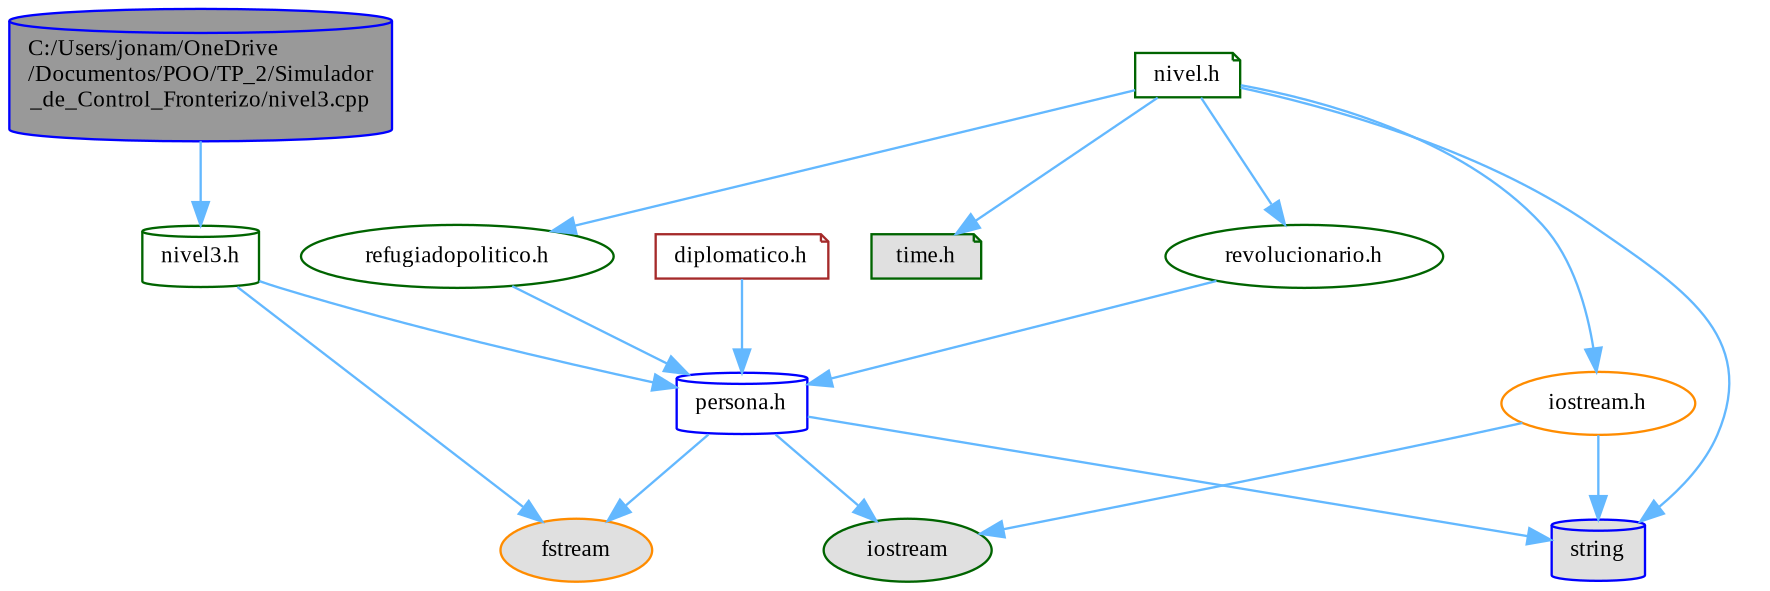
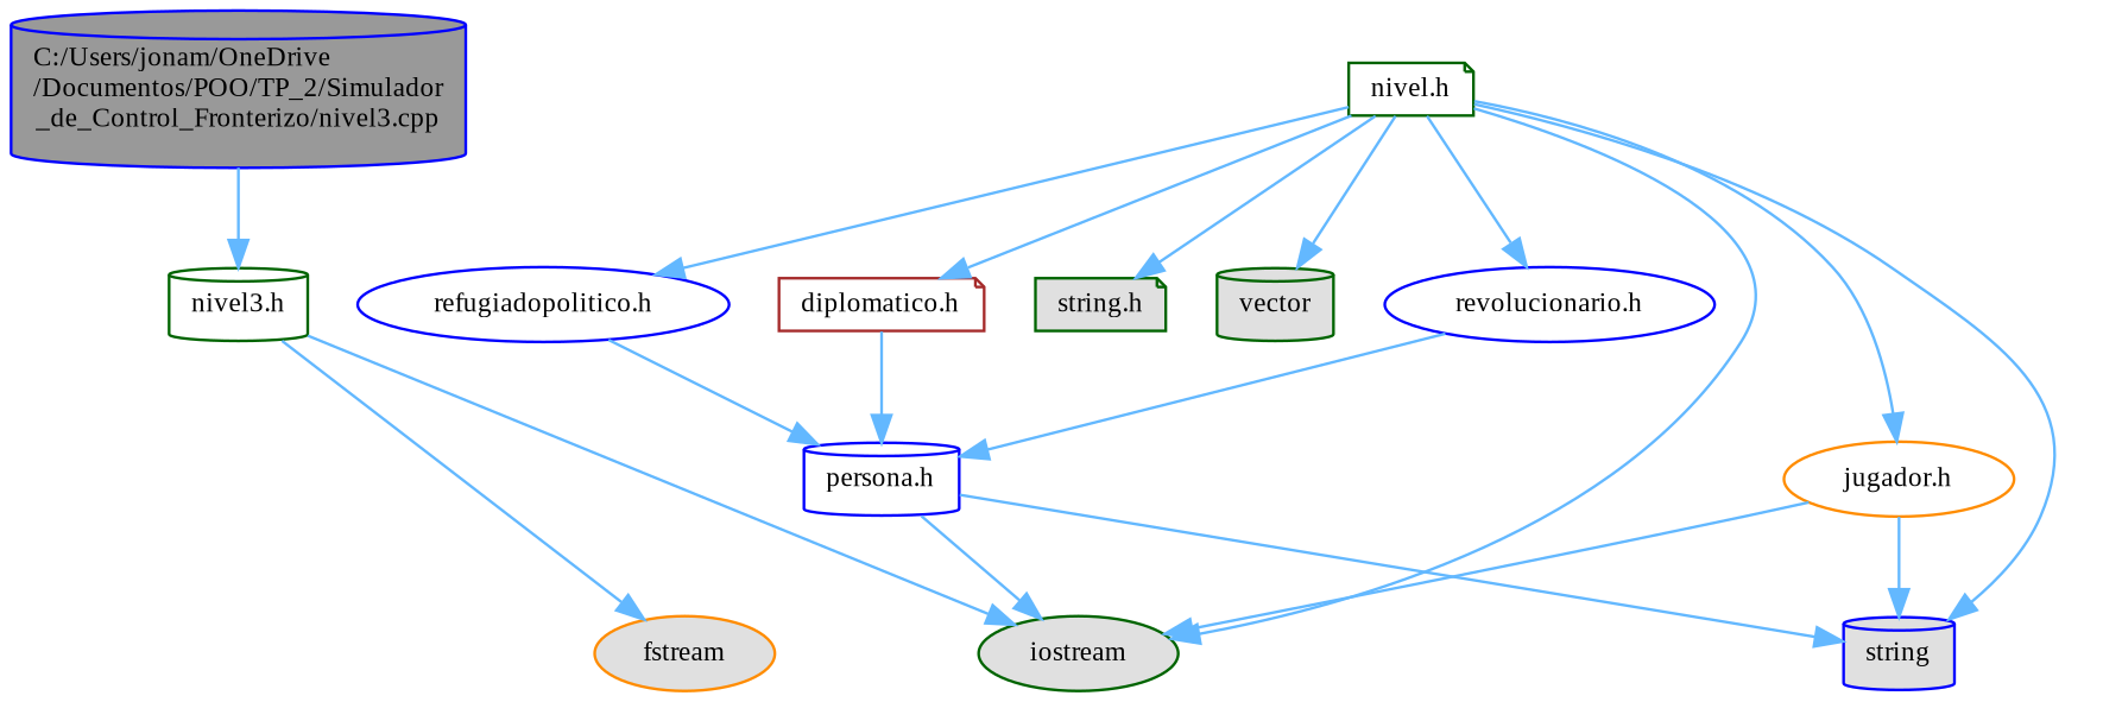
  digraph {
    fontname="Liberation Serif"
    node [color=darkgreen fillcolor=white fontname="Liberation Serif" fontsize=10 shape=cylinder style=filled]
    edge [color=steelblue1 fontname="Liberation Serif" fontsize=10 labelfontname=Helvetica labelfontsize=10 style=solid]
    n1 [color=blue fillcolor=grey60 fontcolor=black height=0.2 label="C:/Users/jonam/OneDrive\l/Documentos/POO/TP_2/Simulador\l_de_Control_Fronterizo/nivel3.cpp" width=0.4]
    n2 [height=0.2 label="nivel3.h" width=0.4]
    n3 [fillcolor="#E0E0E0" height=0.2 label=iostream shape=ellipse width=0.4]
    n4 [color=darkorange fillcolor="#E0E0E0" height=0.2 label=fstream shape=ellipse width=0.4]
    n5 [height=0.2 label="nivel.h" shape=note width=0.4]
    n6 [color=blue fillcolor="#E0E0E0" height=0.2 label=string width=0.4]
-   n7 [color=darkorange height=0.2 label="iostream.h" shape=ellipse width=0.4]
+   n7 [color=darkorange height=0.2 label="jugador.h" shape=ellipse width=0.4]
    n8 [color=brown height=0.2 label="diplomatico.h" shape=note width=0.4]
-   n9 [height=0.2 label="refugiadopolitico.h" shape=ellipse width=0.4]
-   n10 [height=0.2 label="revolucionario.h" shape=ellipse width=0.4]
-   n11 [fillcolor="#E0E0E0" height=0.2 label="time.h" shape=note width=0.4]
+   n9 [color=blue height=0.2 label="refugiadopolitico.h" shape=ellipse width=0.4]
+   n10 [color=blue height=0.2 label="revolucionario.h" shape=ellipse width=0.4]
+   n11 [fillcolor="#E0E0E0" height=0.2 label="string.h" shape=note width=0.4]
+   n12 [fillcolor="#E0E0E0" height=0.2 label=vector width=0.4]
    n13 [color=blue height=0.2 label="persona.h" width=0.4]
    n1 -> n2
-   n2 -> n13
+   n2 -> n3
    n2 -> n4
+   n5 -> n3
    n5 -> n6
    n5 -> n7
+   n5 -> n8
    n5 -> n9
    n5 -> n10
    n5 -> n11
+   n5 -> n12
    n7 -> n3
    n7 -> n6
    n8 -> n13
    n9 -> n13
    n10 -> n13
    n13 -> n3
-   n13 -> n4
    n13 -> n6
  }
